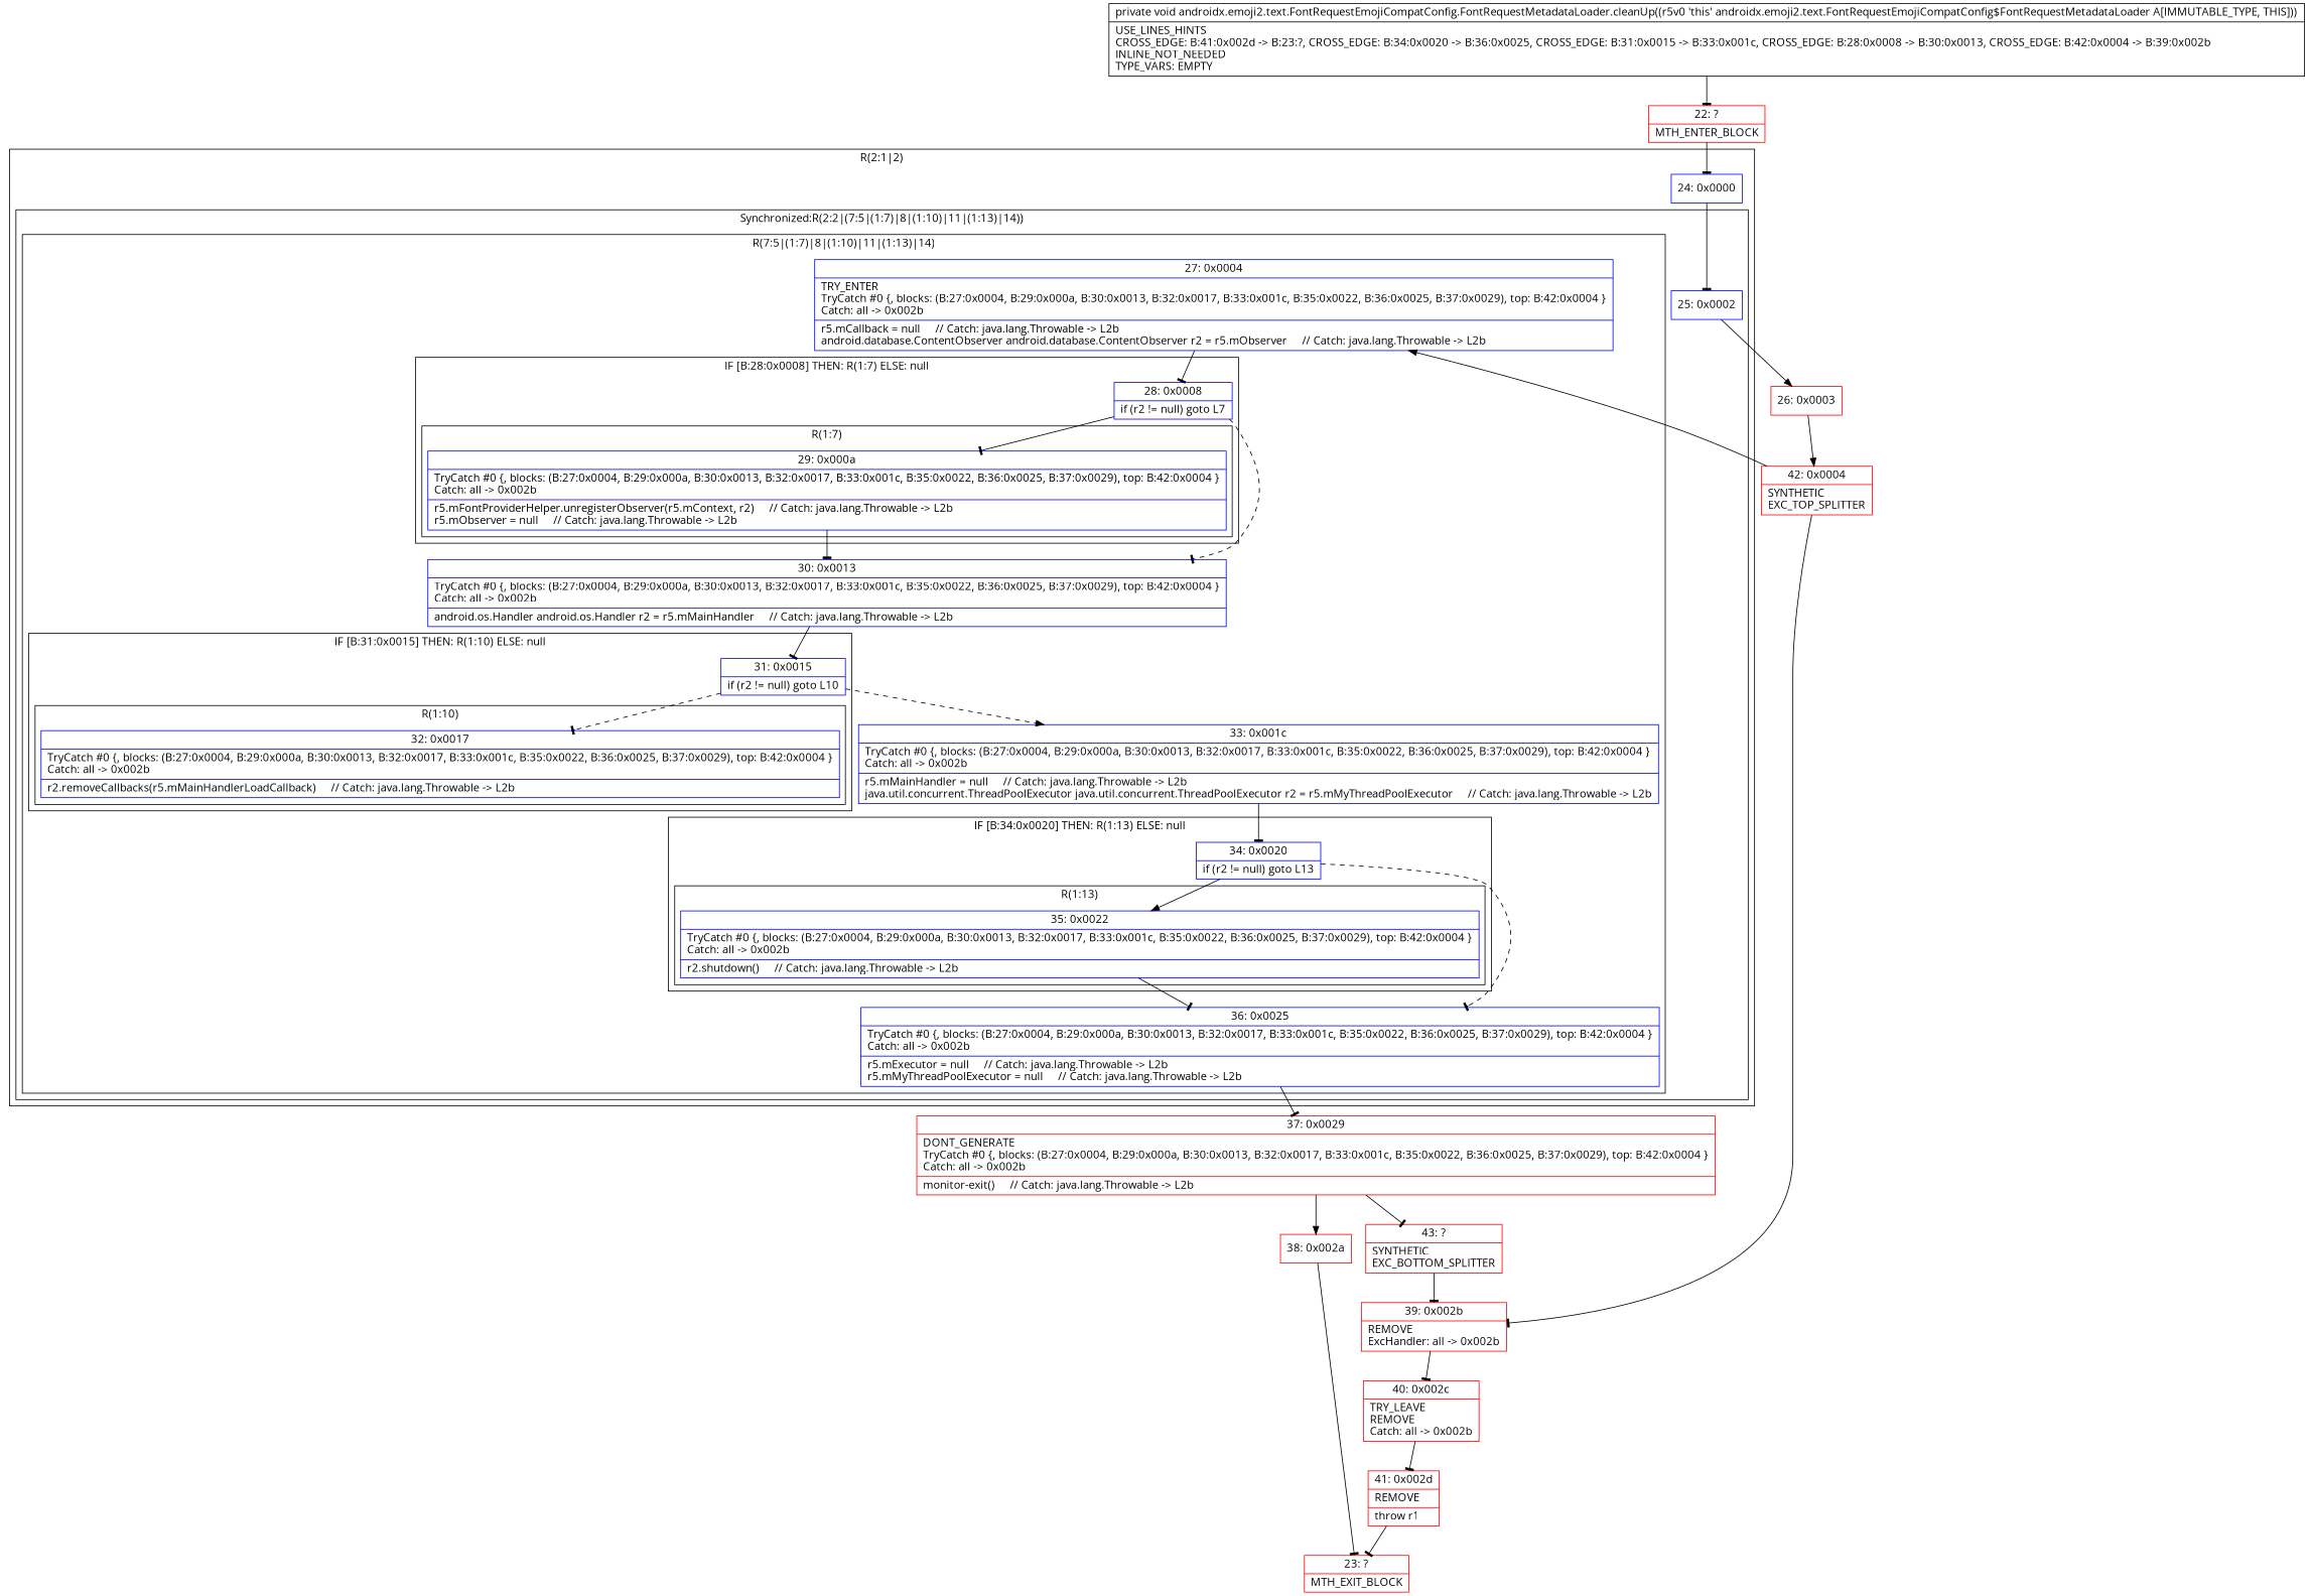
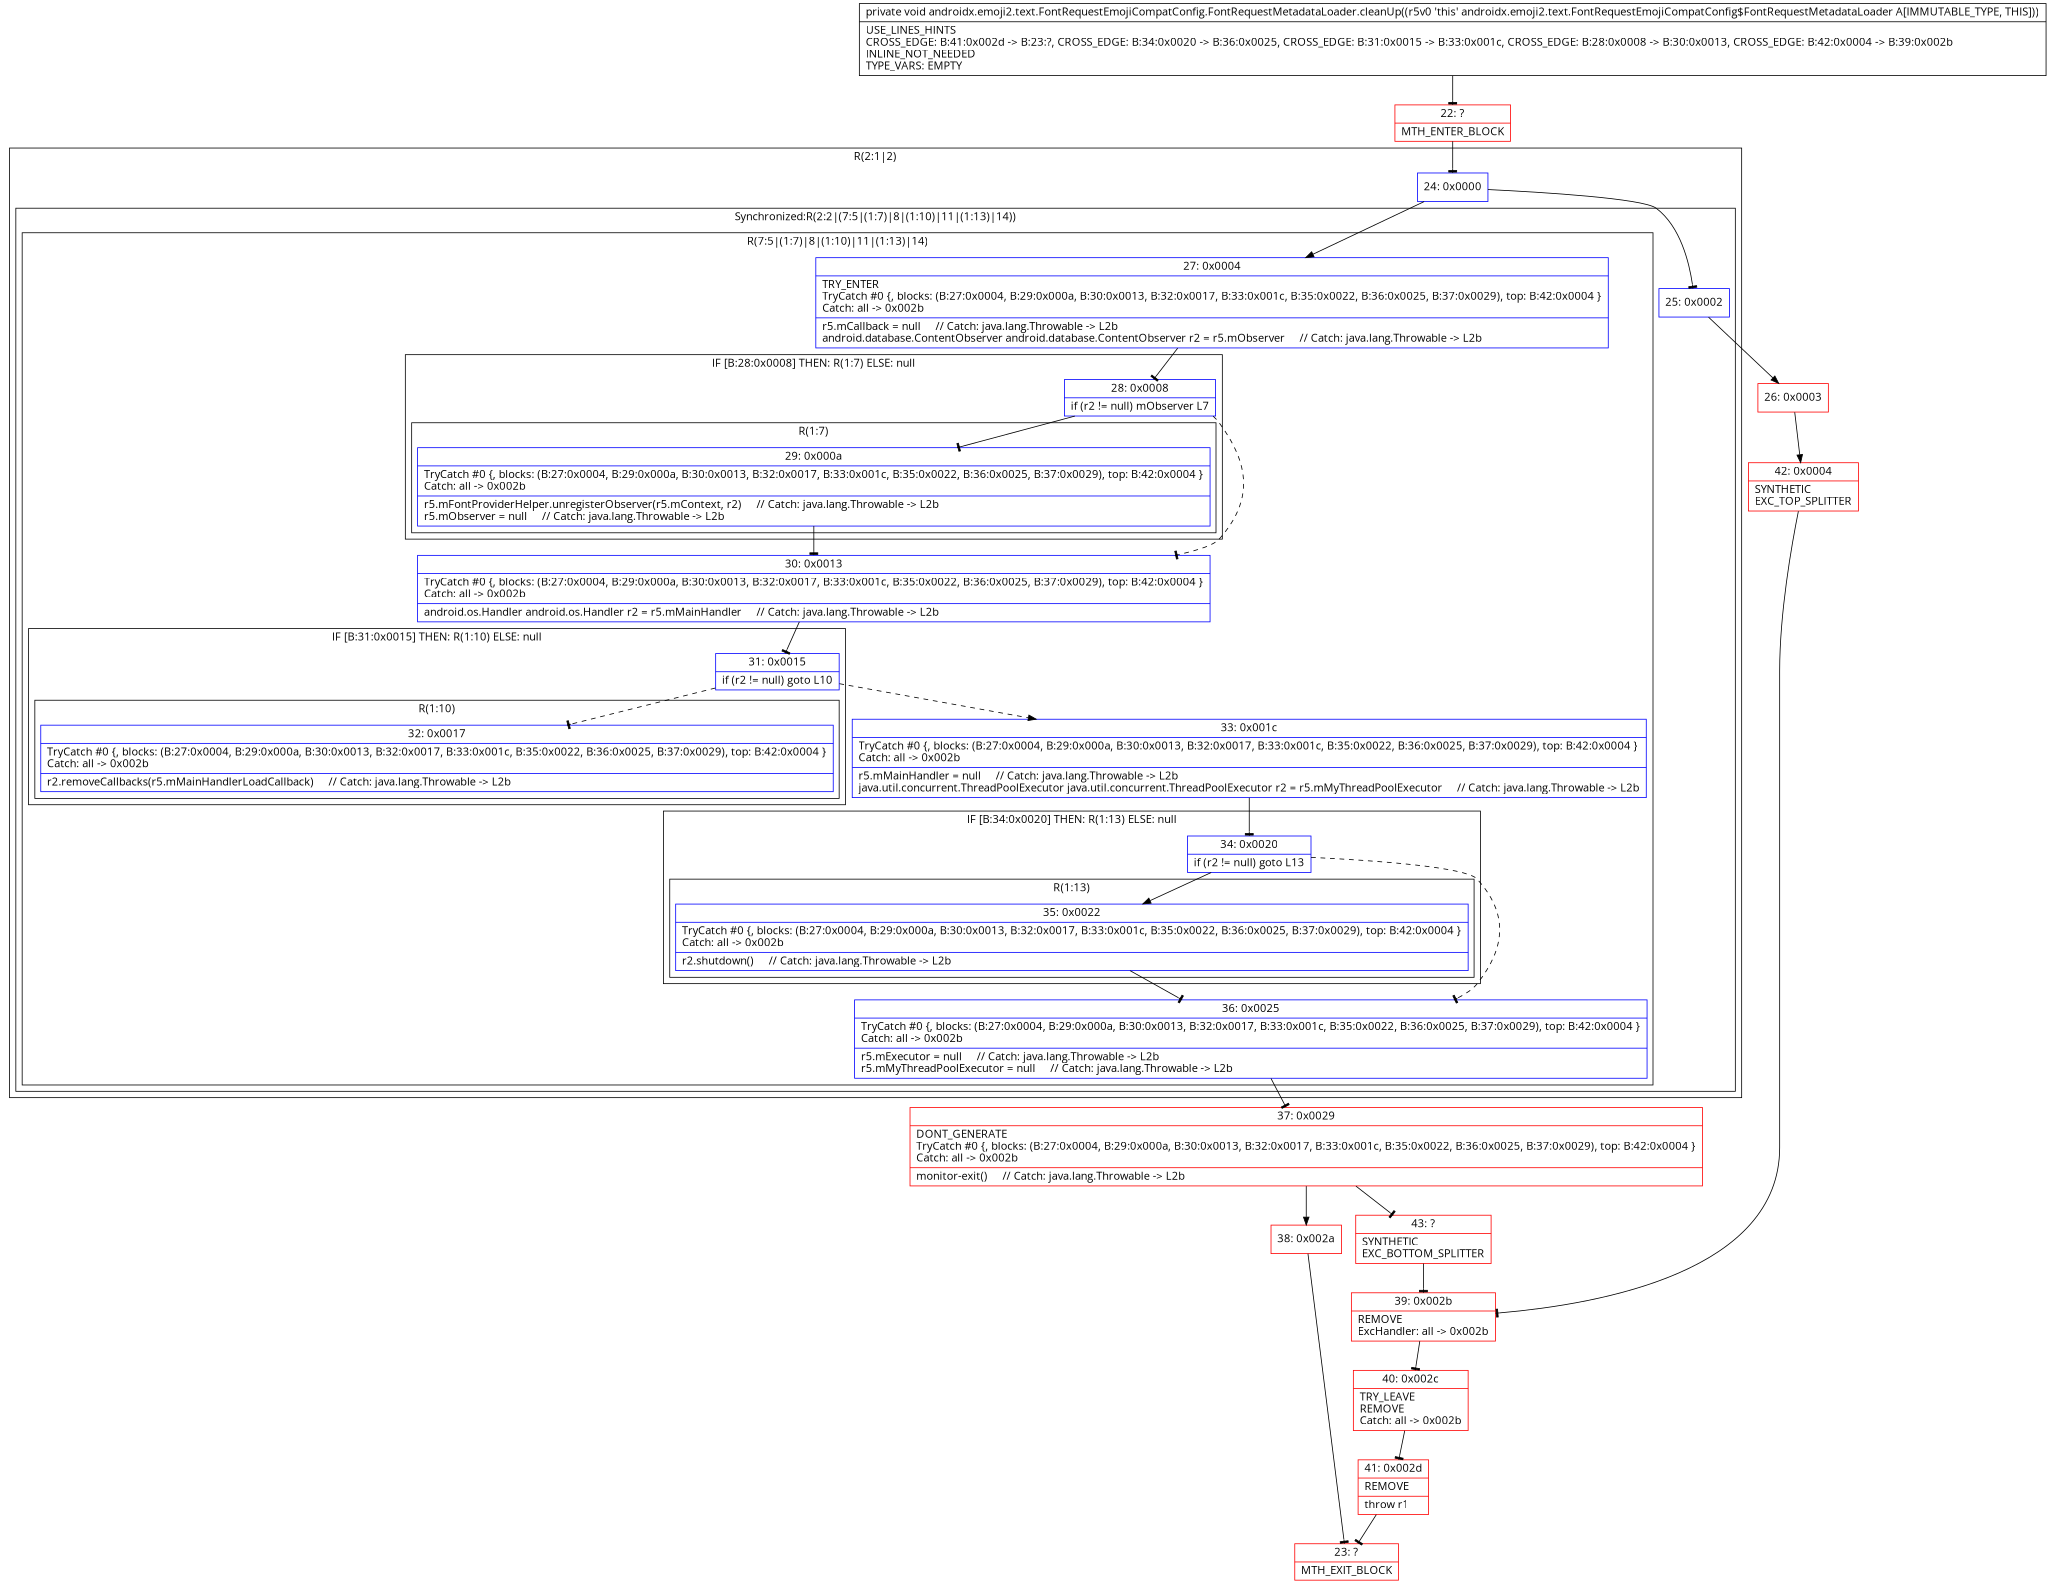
  digraph {
    fontname="Open Sans"
    node [color=blue fontname="Open Sans" shape=record]
    edge [arrowhead=tee fontname="Open Sans"]
    n1 [label="{29\:\ 0x000a|TryCatch #0 \{, blocks: (B:27:0x0004, B:29:0x000a, B:30:0x0013, B:32:0x0017, B:33:0x001c, B:35:0x0022, B:36:0x0025, B:37:0x0029), top: B:42:0x0004 \}\lCatch: all \-\> 0x002b\l|r5.mFontProviderHelper.unregisterObserver(r5.mContext, r2)     \/\/ Catch: java.lang.Throwable \-\> L2b\lr5.mObserver = null     \/\/ Catch: java.lang.Throwable \-\> L2b\l}"]
-   n2 [label="{28\:\ 0x0008|if (r2 != null) goto L7\l}"]
+   n2 [label="{28\:\ 0x0008|if (r2 != null) mObserver L7\l}"]
    n3 [label="{32\:\ 0x0017|TryCatch #0 \{, blocks: (B:27:0x0004, B:29:0x000a, B:30:0x0013, B:32:0x0017, B:33:0x001c, B:35:0x0022, B:36:0x0025, B:37:0x0029), top: B:42:0x0004 \}\lCatch: all \-\> 0x002b\l|r2.removeCallbacks(r5.mMainHandlerLoadCallback)     \/\/ Catch: java.lang.Throwable \-\> L2b\l}"]
    n4 [label="{31\:\ 0x0015|if (r2 != null) goto L10\l}"]
    n5 [label="{35\:\ 0x0022|TryCatch #0 \{, blocks: (B:27:0x0004, B:29:0x000a, B:30:0x0013, B:32:0x0017, B:33:0x001c, B:35:0x0022, B:36:0x0025, B:37:0x0029), top: B:42:0x0004 \}\lCatch: all \-\> 0x002b\l|r2.shutdown()     \/\/ Catch: java.lang.Throwable \-\> L2b\l}"]
    n6 [label="{34\:\ 0x0020|if (r2 != null) goto L13\l}"]
    n7 [label="{27\:\ 0x0004|TRY_ENTER\lTryCatch #0 \{, blocks: (B:27:0x0004, B:29:0x000a, B:30:0x0013, B:32:0x0017, B:33:0x001c, B:35:0x0022, B:36:0x0025, B:37:0x0029), top: B:42:0x0004 \}\lCatch: all \-\> 0x002b\l|r5.mCallback = null     \/\/ Catch: java.lang.Throwable \-\> L2b\landroid.database.ContentObserver android.database.ContentObserver r2 = r5.mObserver     \/\/ Catch: java.lang.Throwable \-\> L2b\l}"]
    n8 [label="{30\:\ 0x0013|TryCatch #0 \{, blocks: (B:27:0x0004, B:29:0x000a, B:30:0x0013, B:32:0x0017, B:33:0x001c, B:35:0x0022, B:36:0x0025, B:37:0x0029), top: B:42:0x0004 \}\lCatch: all \-\> 0x002b\l|android.os.Handler android.os.Handler r2 = r5.mMainHandler     \/\/ Catch: java.lang.Throwable \-\> L2b\l}"]
    n9 [label="{33\:\ 0x001c|TryCatch #0 \{, blocks: (B:27:0x0004, B:29:0x000a, B:30:0x0013, B:32:0x0017, B:33:0x001c, B:35:0x0022, B:36:0x0025, B:37:0x0029), top: B:42:0x0004 \}\lCatch: all \-\> 0x002b\l|r5.mMainHandler = null     \/\/ Catch: java.lang.Throwable \-\> L2b\ljava.util.concurrent.ThreadPoolExecutor java.util.concurrent.ThreadPoolExecutor r2 = r5.mMyThreadPoolExecutor     \/\/ Catch: java.lang.Throwable \-\> L2b\l}"]
    n10 [label="{36\:\ 0x0025|TryCatch #0 \{, blocks: (B:27:0x0004, B:29:0x000a, B:30:0x0013, B:32:0x0017, B:33:0x001c, B:35:0x0022, B:36:0x0025, B:37:0x0029), top: B:42:0x0004 \}\lCatch: all \-\> 0x002b\l|r5.mExecutor = null     \/\/ Catch: java.lang.Throwable \-\> L2b\lr5.mMyThreadPoolExecutor = null     \/\/ Catch: java.lang.Throwable \-\> L2b\l}"]
    n11 [label="{25\:\ 0x0002}"]
    n12 [label="{24\:\ 0x0000}"]
    n13 [color=red label="{37\:\ 0x0029|DONT_GENERATE\lTryCatch #0 \{, blocks: (B:27:0x0004, B:29:0x000a, B:30:0x0013, B:32:0x0017, B:33:0x001c, B:35:0x0022, B:36:0x0025, B:37:0x0029), top: B:42:0x0004 \}\lCatch: all \-\> 0x002b\l|monitor\-exit()     \/\/ Catch: java.lang.Throwable \-\> L2b\l}"]
    n14 [color=red label="{26\:\ 0x0003}"]
    n15 [color=red label="{42\:\ 0x0004|SYNTHETIC\lEXC_TOP_SPLITTER\l}"]
    n16 [color=red label="{38\:\ 0x002a}"]
    n17 [color=red label="{43\:\ ?|SYNTHETIC\lEXC_BOTTOM_SPLITTER\l}"]
    n18 [color=red label="{22\:\ ?|MTH_ENTER_BLOCK\l}"]
    n19 [color=red label="{39\:\ 0x002b|REMOVE\lExcHandler: all \-\> 0x002b\l}"]
    n20 [color=red label="{40\:\ 0x002c|TRY_LEAVE\lREMOVE\lCatch: all \-\> 0x002b\l}"]
    n21 [color=red label="{23\:\ ?|MTH_EXIT_BLOCK\l}"]
    n22 [color=red label="{41\:\ 0x002d|REMOVE\l|throw r1\l}"]
    n23 [label="{private void androidx.emoji2.text.FontRequestEmojiCompatConfig.FontRequestMetadataLoader.cleanUp((r5v0 'this' androidx.emoji2.text.FontRequestEmojiCompatConfig$FontRequestMetadataLoader A[IMMUTABLE_TYPE, THIS]))  | USE_LINES_HINTS\lCROSS_EDGE: B:41:0x002d \-\> B:23:?, CROSS_EDGE: B:34:0x0020 \-\> B:36:0x0025, CROSS_EDGE: B:31:0x0015 \-\> B:33:0x001c, CROSS_EDGE: B:28:0x0008 \-\> B:30:0x0013, CROSS_EDGE: B:42:0x0004 \-\> B:39:0x002b\lINLINE_NOT_NEEDED\lTYPE_VARS: EMPTY\l}" color=""]
    subgraph cluster_1 {
      label="R(2:1|2)"
      n12
      subgraph cluster_2 {
        label="Synchronized:R(2:2|(7:5|(1:7)|8|(1:10)|11|(1:13)|14))"
        n11
        subgraph cluster_3 {
          label="R(7:5|(1:7)|8|(1:10)|11|(1:13)|14)"
          n7
          n8
          n9
          n10
          subgraph cluster_4 {
            label="IF [B:28:0x0008] THEN: R(1:7) ELSE: null"
            n2
            subgraph cluster_5 {
              label="R(1:7)"
              n1
            }
          }
          subgraph cluster_6 {
            label="IF [B:31:0x0015] THEN: R(1:10) ELSE: null"
            n4
            subgraph cluster_7 {
              label="R(1:10)"
              n3
            }
          }
          subgraph cluster_8 {
            label="IF [B:34:0x0020] THEN: R(1:13) ELSE: null"
            n6
            subgraph cluster_9 {
              label="R(1:13)"
              n5
            }
          }
        }
      }
    }
    n1 -> n8
    n2 -> n1
    n2 -> n8 [style=dashed]
    n4 -> n3 [style=dashed]
    n4 -> n9 [arrowhead=normal style=dashed]
    n5 -> n10
    n6 -> n5 [arrowhead=normal]
    n6 -> n10 [style=dashed]
    n7 -> n2
    n8 -> n4
    n9 -> n6
    n10 -> n13
    n11 -> n14 [arrowhead=normal]
    n12 -> n11
    n13 -> n16 [arrowhead=normal]
    n13 -> n17
    n14 -> n15 [arrowhead=normal]
-   n15 -> n7 [arrowhead=normal]
+   n12 -> n7 [arrowhead=normal]
    n15 -> n19
    n16 -> n21
    n17 -> n19
    n18 -> n12
    n19 -> n20
    n20 -> n22
    n22 -> n21
    n23 -> n18
  }
